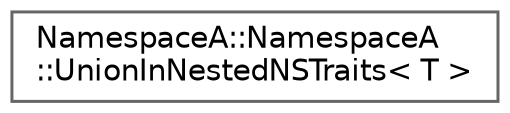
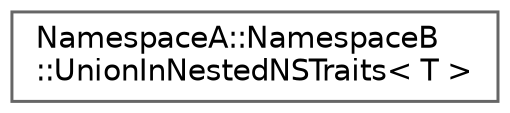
  digraph {
    rankdir=LR
-   n1 [color=grey40 fillcolor=white fontname=Helvetica fontsize=10 height=0.2 label="NamespaceA::NamespaceA\l::UnionInNestedNSTraits\< T \>" shape=box style=filled width=0.4]
+   n1 [color=grey40 fillcolor=white fontname=Helvetica fontsize=10 height=0.2 label="NamespaceA::NamespaceB\l::UnionInNestedNSTraits\< T \>" shape=box style=filled width=0.4]
  }
